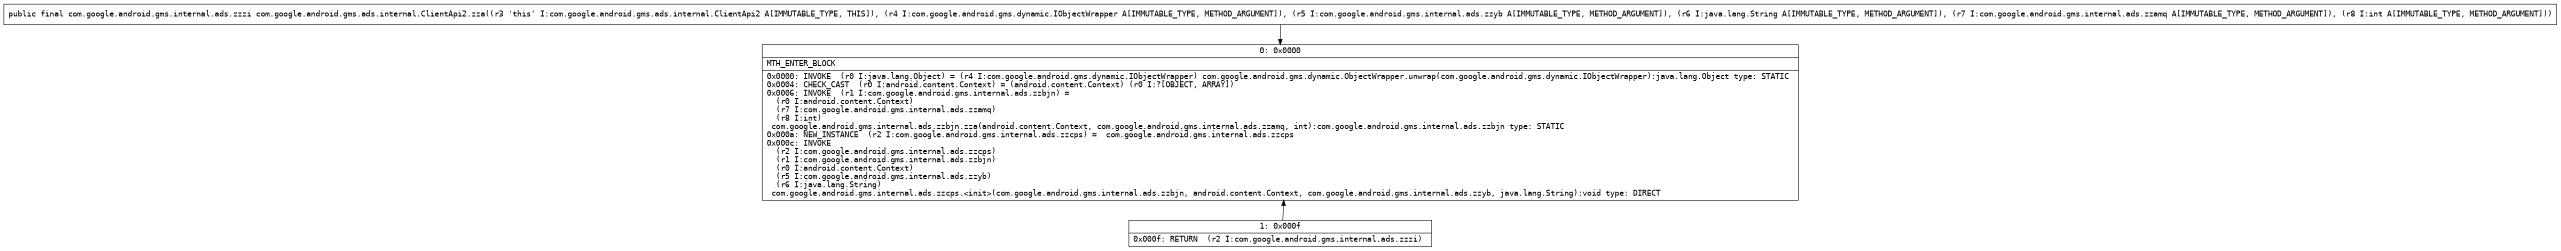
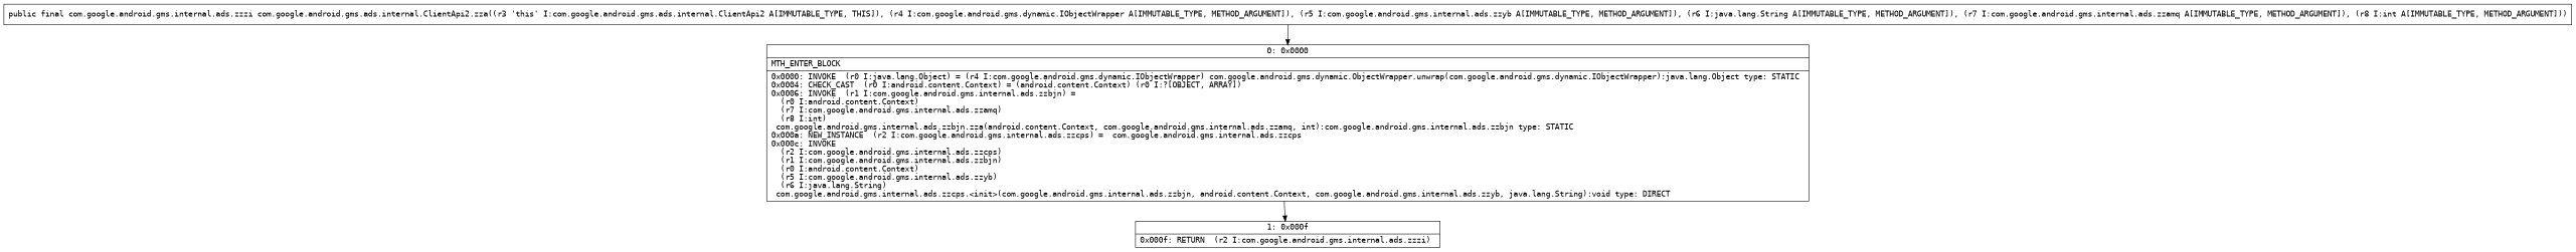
  digraph {
    fontname="DejaVu Sans Mono"
    node [shape=record fontname="DejaVu Sans Mono"]
    edge [fontname="DejaVu Sans Mono"]
    n1 [label="{0\:\ 0x0000|MTH_ENTER_BLOCK\l|0x0000: INVOKE  (r0 I:java.lang.Object) = (r4 I:com.google.android.gms.dynamic.IObjectWrapper) com.google.android.gms.dynamic.ObjectWrapper.unwrap(com.google.android.gms.dynamic.IObjectWrapper):java.lang.Object type: STATIC \l0x0004: CHECK_CAST  (r0 I:android.content.Context) = (android.content.Context) (r0 I:?[OBJECT, ARRAY]) \l0x0006: INVOKE  (r1 I:com.google.android.gms.internal.ads.zzbjn) = \l  (r0 I:android.content.Context)\l  (r7 I:com.google.android.gms.internal.ads.zzamq)\l  (r8 I:int)\l com.google.android.gms.internal.ads.zzbjn.zza(android.content.Context, com.google.android.gms.internal.ads.zzamq, int):com.google.android.gms.internal.ads.zzbjn type: STATIC \l0x000a: NEW_INSTANCE  (r2 I:com.google.android.gms.internal.ads.zzcps) =  com.google.android.gms.internal.ads.zzcps \l0x000c: INVOKE  \l  (r2 I:com.google.android.gms.internal.ads.zzcps)\l  (r1 I:com.google.android.gms.internal.ads.zzbjn)\l  (r0 I:android.content.Context)\l  (r5 I:com.google.android.gms.internal.ads.zzyb)\l  (r6 I:java.lang.String)\l com.google.android.gms.internal.ads.zzcps.\<init\>(com.google.android.gms.internal.ads.zzbjn, android.content.Context, com.google.android.gms.internal.ads.zzyb, java.lang.String):void type: DIRECT \l}"]
    n2 [label="{1\:\ 0x000f|0x000f: RETURN  (r2 I:com.google.android.gms.internal.ads.zzzi) \l}"]
    n3 [label="{public final com.google.android.gms.internal.ads.zzzi com.google.android.gms.ads.internal.ClientApi2.zza((r3 'this' I:com.google.android.gms.ads.internal.ClientApi2 A[IMMUTABLE_TYPE, THIS]), (r4 I:com.google.android.gms.dynamic.IObjectWrapper A[IMMUTABLE_TYPE, METHOD_ARGUMENT]), (r5 I:com.google.android.gms.internal.ads.zzyb A[IMMUTABLE_TYPE, METHOD_ARGUMENT]), (r6 I:java.lang.String A[IMMUTABLE_TYPE, METHOD_ARGUMENT]), (r7 I:com.google.android.gms.internal.ads.zzamq A[IMMUTABLE_TYPE, METHOD_ARGUMENT]), (r8 I:int A[IMMUTABLE_TYPE, METHOD_ARGUMENT])) }"]
-   n2 -> n1
+   n1 -> n2
    n3 -> n1
  }
